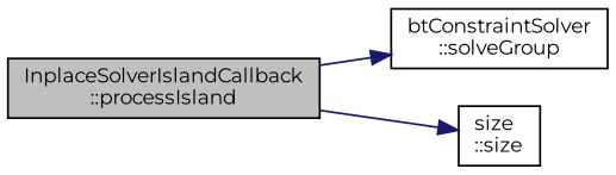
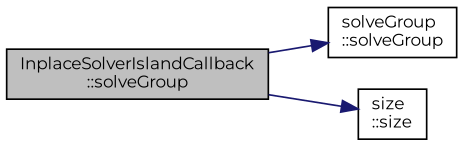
  digraph {
    fontname=Montserrat
    rankdir=LR
    node [color=black fillcolor=white fontname=Montserrat fontsize=10 shape=record style=filled]
    edge [color=midnightblue fontname=Montserrat fontsize=10 labelfontname=Helvetica labelfontsize=10 style=solid]
-   n1 [fillcolor=grey75 fontcolor=black height=0.2 label="InplaceSolverIslandCallback\l::processIsland" width=0.4]
-   n2 [height=0.2 label="btConstraintSolver\l::solveGroup" width=0.4]
+   n1 [fillcolor=grey75 fontcolor=black height=0.2 label="InplaceSolverIslandCallback\l::solveGroup" width=0.4]
+   n2 [height=0.2 label="solveGroup\l::solveGroup" width=0.4]
    n3 [height=0.2 label="size\l::size" width=0.4]
    n1 -> n2
    n1 -> n3
  }
